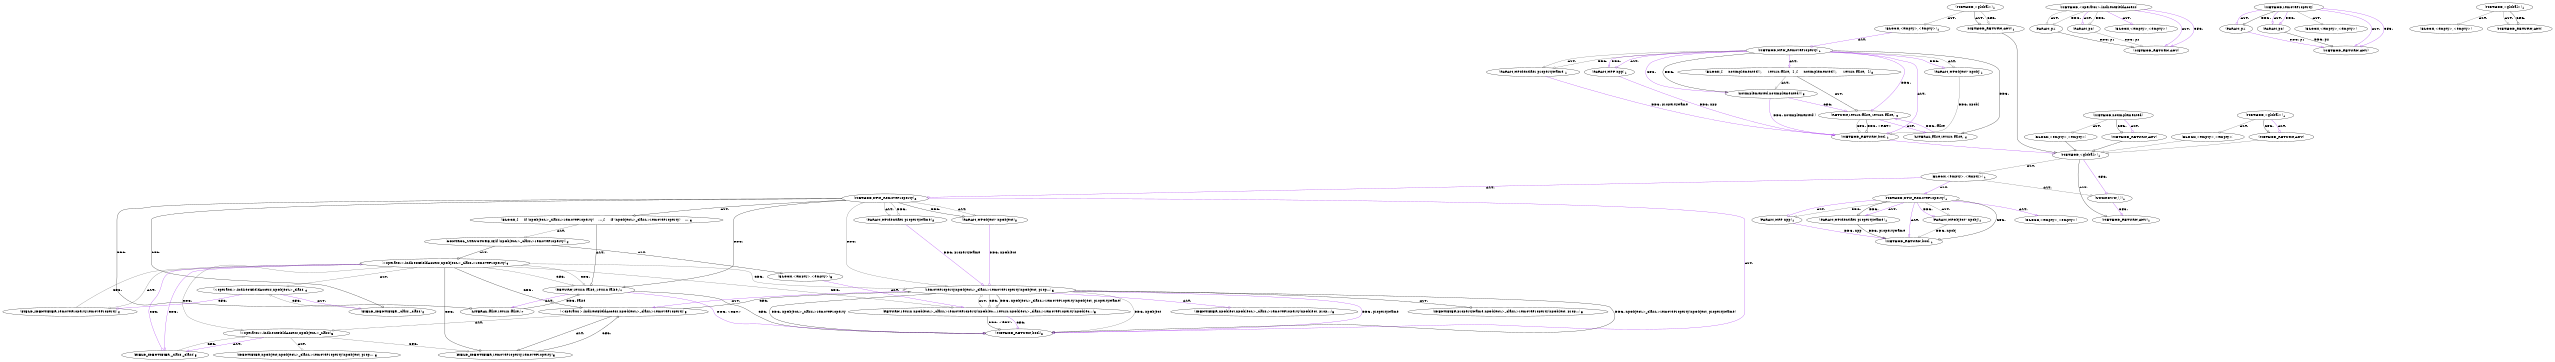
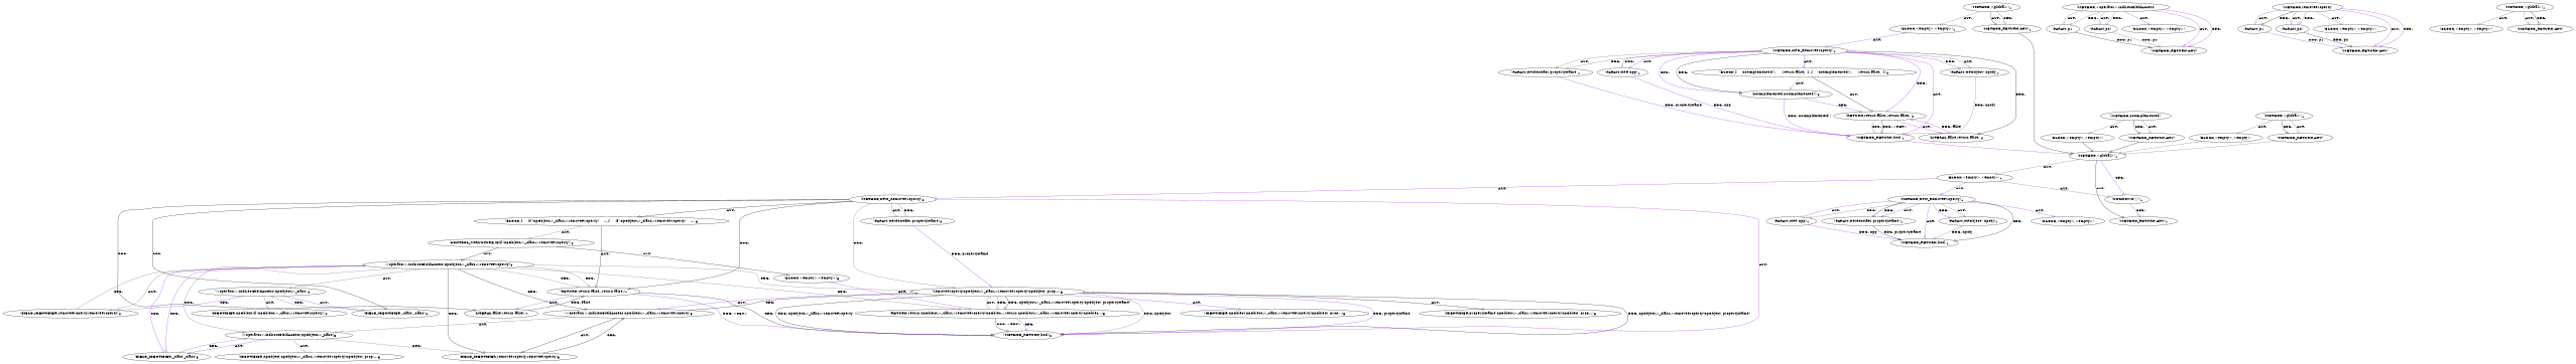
  digraph {
    edge [arrowhead=odot color=purple]
    n1 [label=<(METHOD,&lt;global&gt;)<SUB>1</SUB>>]
    n2 [label=<(BLOCK,&lt;empty&gt;,&lt;empty&gt;)<SUB>1</SUB>>]
    n3 [label=<(METHOD_RETURN,ANY)<SUB>1</SUB>>]
    n4 [label=<(METHOD,NPN_RemoveProperty)<SUB>1</SUB>>]
    n5 [label=<(METHOD,&lt;global&gt;)<SUB>1</SUB>>]
    n6 [label=<(PARAM,NPP npp)<SUB>1</SUB>>]
    n7 [label=<(PARAM,NPObject* npobj)<SUB>1</SUB>>]
    n8 [label=<(PARAM,NPIdentifier propertyName)<SUB>1</SUB>>]
    n9 [label=<(BLOCK,{     notImplemented();      return false;  },{     notImplemented();      return false;  })<SUB>2</SUB>>]
    n10 [label=<(notImplemented,notImplemented())<SUB>3</SUB>>]
    n11 [label=<(RETURN,return false;,return false;)<SUB>4</SUB>>]
    n12 [label=<(LITERAL,false,return false;)<SUB>4</SUB>>]
    n13 [label=<(METHOD_RETURN,bool)<SUB>1</SUB>>]
    n14 [label=<(BLOCK,&lt;empty&gt;,&lt;empty&gt;)<SUB>1</SUB>>]
    n15 [label=<(UNKNOWN,),))<SUB>1</SUB>>]
    n16 [label=<(METHOD_RETURN,ANY)<SUB>1</SUB>>]
    n17 [label=<(METHOD,notImplemented)>]
    n18 [label=<(BLOCK,&lt;empty&gt;,&lt;empty&gt;)>]
    n19 [label=<(METHOD_RETURN,ANY)>]
    n20 [label=<(METHOD,&lt;global&gt;)<SUB>1</SUB>>]
    n21 [label=<(BLOCK,&lt;empty&gt;,&lt;empty&gt;)>]
    n22 [label=<(METHOD_RETURN,ANY)>]
    n23 [label=<(METHOD,NPN_RemoveProperty)<SUB>1</SUB>>]
    n24 [label=<(METHOD,NPN_RemoveProperty)<SUB>2</SUB>>]
    n25 [label=<(PARAM,NPP npp)<SUB>1</SUB>>]
    n26 [label=<(PARAM,NPObject* npobj)<SUB>1</SUB>>]
    n27 [label=<(PARAM,NPIdentifier propertyName)<SUB>1</SUB>>]
    n28 [label=<(BLOCK,&lt;empty&gt;,&lt;empty&gt;)>]
    n29 [label=<(METHOD_RETURN,bool)<SUB>1</SUB>>]
-   n30 [label=<(PARAM,NPObject* npObject)<SUB>2</SUB>>]
    n31 [label=<(PARAM,NPIdentifier propertyName)<SUB>2</SUB>>]
    n32 [label=<(BLOCK,{     if (npObject-&gt;_class-&gt;removeProperty)    ...,{     if (npObject-&gt;_class-&gt;removeProperty)    ...)<SUB>3</SUB>>]
    n33 [label=<(FIELD_IDENTIFIER,_class,_class)<SUB>4</SUB>>]
    n34 [label=<(removeProperty,npObject-&gt;_class-&gt;removeProperty(npObject, prop...)<SUB>5</SUB>>]
    n35 [label=<(RETURN,return false;,return false;)<SUB>7</SUB>>]
    n36 [label=<(LITERAL,false,return false;)<SUB>7</SUB>>]
    n37 [label=<(METHOD_RETURN,bool)<SUB>2</SUB>>]
    n38 [label=<(CONTROL_STRUCTURE,IF,if (npObject-&gt;_class-&gt;removeProperty))<SUB>4</SUB>>]
    n39 [label=<(&lt;operator&gt;.indirectFieldAccess,npObject-&gt;_class)<SUB>4</SUB>>]
    n40 [label=<(RETURN,return npObject-&gt;_class-&gt;removeProperty(npObjec...,return npObject-&gt;_class-&gt;removeProperty(npObjec...)<SUB>5</SUB>>]
    n41 [label=<(&lt;operator&gt;.indirectFieldAccess,npObject-&gt;_class-&gt;removeProperty)<SUB>5</SUB>>]
    n42 [label=<(IDENTIFIER,npObject,npObject-&gt;_class-&gt;removeProperty(npObject, prop...)<SUB>5</SUB>>]
    n43 [label=<(IDENTIFIER,propertyName,npObject-&gt;_class-&gt;removeProperty(npObject, prop...)<SUB>5</SUB>>]
    n44 [label=<(&lt;operator&gt;.indirectFieldAccess,npObject-&gt;_class-&gt;removeProperty)<SUB>4</SUB>>]
    n45 [label=<(BLOCK,&lt;empty&gt;,&lt;empty&gt;)<SUB>5</SUB>>]
    n46 [label=<(FIELD_IDENTIFIER,removeProperty,removeProperty)<SUB>4</SUB>>]
    n47 [label=<(&lt;operator&gt;.indirectFieldAccess,npObject-&gt;_class)<SUB>5</SUB>>]
    n48 [label=<(FIELD_IDENTIFIER,_class,_class)<SUB>5</SUB>>]
    n49 [label=<(FIELD_IDENTIFIER,removeProperty,removeProperty)<SUB>5</SUB>>]
+   n50 [label=<(IDENTIFIER,npObject,if (npObject-&gt;_class-&gt;removeProperty))<SUB>4</SUB>>]
    n51 [label=<(IDENTIFIER,npObject,npObject-&gt;_class-&gt;removeProperty(npObject, prop...)<SUB>5</SUB>>]
    n52 [label=<(METHOD,&lt;operator&gt;.indirectFieldAccess)>]
    n53 [label=<(PARAM,p1)>]
    n54 [label=<(PARAM,p2)>]
    n55 [label=<(BLOCK,&lt;empty&gt;,&lt;empty&gt;)>]
    n56 [label=<(METHOD_RETURN,ANY)>]
    n57 [label=<(METHOD,removeProperty)>]
    n58 [label=<(PARAM,p1)>]
    n59 [label=<(PARAM,p2)>]
    n60 [label=<(BLOCK,&lt;empty&gt;,&lt;empty&gt;)>]
    n61 [label=<(METHOD_RETURN,ANY)>]
    n62 [label=<(METHOD,&lt;global&gt;)<SUB>1</SUB>>]
    n63 [label=<(BLOCK,&lt;empty&gt;,&lt;empty&gt;)>]
    n64 [label=<(METHOD_RETURN,ANY)>]
    n1 -> n2 [color=gray40 label="AST: "]
    n1 -> n3 [color=black label="AST: "]
    n1 -> n3 [arrowhead=onormal color=gray40 label="CFG: "]
    n2 -> n4 [label="AST: "]
    n3 -> n5 [arrowhead=onormal color=black]
    n4 -> n6 [label="AST: "]
    n4 -> n6 [arrowhead=onormal label="DDG: "]
    n4 -> n7 [color=gray40 label="AST: "]
    n4 -> n7 [arrowhead=onormal label="DDG: "]
    n4 -> n8 [arrowhead=onormal color=gray40 label="AST: "]
    n4 -> n8 [arrowhead=onormal color=gray40 label="DDG: "]
    n4 -> n9 [arrowhead=onormal label="AST: "]
    n4 -> n10 [label="CFG: "]
    n4 -> n10 [arrowhead=onormal color=black label="DDG: "]
    n4 -> n11 [label="DDG: "]
    n4 -> n12 [arrowhead=onormal color=black label="DDG: "]
    n4 -> n13 [label="AST: "]
    n5 -> n14 [color=gray40 label="AST: "]
    n5 -> n15 [label="CFG: "]
    n5 -> n16 [color=black label="AST: "]
    n6 -> n13 [arrowhead=onormal label="DDG: npp"]
    n7 -> n13 [arrowhead=onormal color=gray40 label="DDG: npobj"]
    n8 -> n13 [arrowhead=onormal label="DDG: propertyName"]
    n9 -> n10 [arrowhead=onormal color=gray40 label="AST: "]
    n9 -> n11 [color=black label="AST: "]
    n10 -> n11 [arrowhead=onormal label="CFG: "]
    n10 -> n13 [label="DDG: notImplemented()"]
    n11 -> n12 [arrowhead=onormal label="AST: "]
    n11 -> n13 [color=gray40 label="CFG: "]
    n11 -> n13 [color=black label="DDG: &lt;RET&gt;"]
    n12 -> n11 [arrowhead=onormal label="DDG: false"]
    n13 -> n5
    n14 -> n15 [color=gray40 label="AST: "]
    n14 -> n23 [arrowhead=onormal label="AST: "]
    n14 -> n24 [label="AST: "]
    n15 -> n16 [arrowhead=onormal label="CFG: "]
    n17 -> n18 [color=gray40 label="AST: "]
    n17 -> n19 [label="AST: "]
    n17 -> n19 [color=black label="CFG: "]
    n18 -> n5 [color=black]
    n19 -> n5 [arrowhead=onormal color=black]
    n20 -> n21 [color=gray40 label="AST: "]
    n20 -> n22 [label="AST: "]
    n20 -> n22 [arrowhead=onormal color=black label="CFG: "]
    n21 -> n5 [arrowhead=onormal color=gray40]
    n22 -> n5 [arrowhead=onormal color=gray40]
    n23 -> n25 [label="AST: "]
    n23 -> n25 [arrowhead=onormal color=gray40 label="DDG: "]
    n23 -> n26 [arrowhead=onormal color=gray40 label="AST: "]
    n23 -> n26 [label="DDG: "]
    n23 -> n27 [arrowhead=onormal label="AST: "]
    n23 -> n27 [color=black label="DDG: "]
    n23 -> n28 [arrowhead=onormal label="AST: "]
    n23 -> n29 [arrowhead=onormal label="AST: "]
    n23 -> n29 [color=black label="CFG: "]
-   n24 -> n30 [arrowhead=onormal color=gray40 label="AST: "]
-   n24 -> n30 [color=black label="DDG: "]
    n24 -> n31 [color=gray40 label="AST: "]
    n24 -> n31 [color=gray40 label="DDG: "]
    n24 -> n32 [arrowhead=onormal color=black label="AST: "]
    n24 -> n33 [color=black label="CFG: "]
    n24 -> n34 [arrowhead=onormal color=gray40 label="DDG: "]
    n24 -> n35 [arrowhead=onormal color=black label="DDG: "]
    n24 -> n36 [color=black label="DDG: "]
    n24 -> n37 [arrowhead=onormal label="AST: "]
    n25 -> n29 [arrowhead=onormal label="DDG: npp"]
    n26 -> n29 [color=gray40 label="DDG: npobj"]
    n27 -> n29 [arrowhead=onormal color=black label="DDG: propertyName"]
-   n30 -> n34 [label="DDG: npObject"]
    n31 -> n34 [arrowhead=onormal label="DDG: propertyName"]
    n32 -> n35 [color=black label="AST: "]
    n32 -> n38 [color=gray40 label="AST: "]
    n33 -> n39 [arrowhead=onormal color=gray40 label="CFG: "]
    n34 -> n37 [color=black label="DDG: npObject-&gt;_class-&gt;removeProperty"]
    n34 -> n37 [color=gray40 label="DDG: npObject"]
    n34 -> n37 [label="DDG: propertyName"]
    n34 -> n37 [arrowhead=onormal color=black label="DDG: npObject-&gt;_class-&gt;removeProperty(npObject, propertyName)"]
    n34 -> n40 [color=gray40 label="CFG: "]
    n34 -> n40 [color=black label="DDG: npObject-&gt;_class-&gt;removeProperty(npObject, propertyName)"]
    n34 -> n41 [arrowhead=onormal label="AST: "]
    n34 -> n42 [label="AST: "]
    n34 -> n43 [color=black label="AST: "]
    n35 -> n36 [arrowhead=onormal label="AST: "]
    n35 -> n37 [arrowhead=onormal color=black label="CFG: "]
    n35 -> n37 [arrowhead=onormal label="DDG: &lt;RET&gt;"]
    n36 -> n35 [color=black label="DDG: false"]
    n38 -> n44 [color=black label="AST: "]
    n38 -> n45 [color=black label="AST: "]
    n39 -> n33 [label="AST: "]
    n39 -> n46 [label="CFG: "]
+   n39 -> n50 [label="AST: "]
    n40 -> n34 [color=gray40 label="AST: "]
    n40 -> n37 [label="CFG: "]
    n40 -> n37 [color=black label="DDG: &lt;RET&gt;"]
    n41 -> n34 [arrowhead=onormal color=black label="CFG: "]
    n41 -> n47 [color=gray40 label="AST: "]
    n41 -> n49 [arrowhead=onormal color=black label="AST: "]
    n44 -> n34 [arrowhead=onormal color=gray40 label="CDG: "]
    n44 -> n35 [arrowhead=onormal color=gray40 label="CFG: "]
    n44 -> n35 [arrowhead=onormal color=gray40 label="CDG: "]
    n44 -> n39 [color=gray40 label="AST: "]
    n44 -> n40 [color=gray40 label="CDG: "]
    n44 -> n41 [arrowhead=onormal color=black label="CDG: "]
    n44 -> n46 [color=gray40 label="AST: "]
    n44 -> n47 [arrowhead=onormal color=gray40 label="CDG: "]
    n44 -> n48 [label="CFG: "]
    n44 -> n48 [arrowhead=onormal label="CDG: "]
    n44 -> n49 [color=black label="CDG: "]
    n45 -> n40 [arrowhead=onormal label="AST: "]
    n46 -> n44 [color=gray40 label="CFG: "]
    n47 -> n48 [arrowhead=onormal label="AST: "]
    n47 -> n49 [color=gray40 label="CFG: "]
    n47 -> n51 [color=gray40 label="AST: "]
    n48 -> n47 [arrowhead=onormal color=gray40 label="CFG: "]
    n49 -> n41 [color=black label="CFG: "]
    n52 -> n53 [color=gray40 label="AST: "]
    n52 -> n53 [color=gray40 label="DDG: "]
    n52 -> n54 [label="AST: "]
    n52 -> n54 [color=gray40 label="DDG: "]
    n52 -> n55 [arrowhead=onormal label="AST: "]
    n52 -> n56 [arrowhead=onormal label="AST: "]
    n52 -> n56 [arrowhead=onormal label="CFG: "]
    n53 -> n56 [arrowhead=onormal color=black label="DDG: p1"]
    n54 -> n56 [arrowhead=onormal color=gray40 label="DDG: p2"]
    n57 -> n58 [label="AST: "]
    n57 -> n58 [color=black label="DDG: "]
    n57 -> n59 [arrowhead=onormal label="AST: "]
    n57 -> n59 [arrowhead=onormal label="DDG: "]
    n57 -> n60 [color=gray40 label="AST: "]
    n57 -> n61 [arrowhead=onormal label="AST: "]
    n57 -> n61 [label="CFG: "]
    n58 -> n61 [arrowhead=onormal label="DDG: p1"]
    n59 -> n61 [color=black label="DDG: p2"]
    n62 -> n63 [color=gray40 label="AST: "]
    n62 -> n64 [arrowhead=onormal color=gray40 label="AST: "]
    n62 -> n64 [color=black label="CFG: "]
  }
